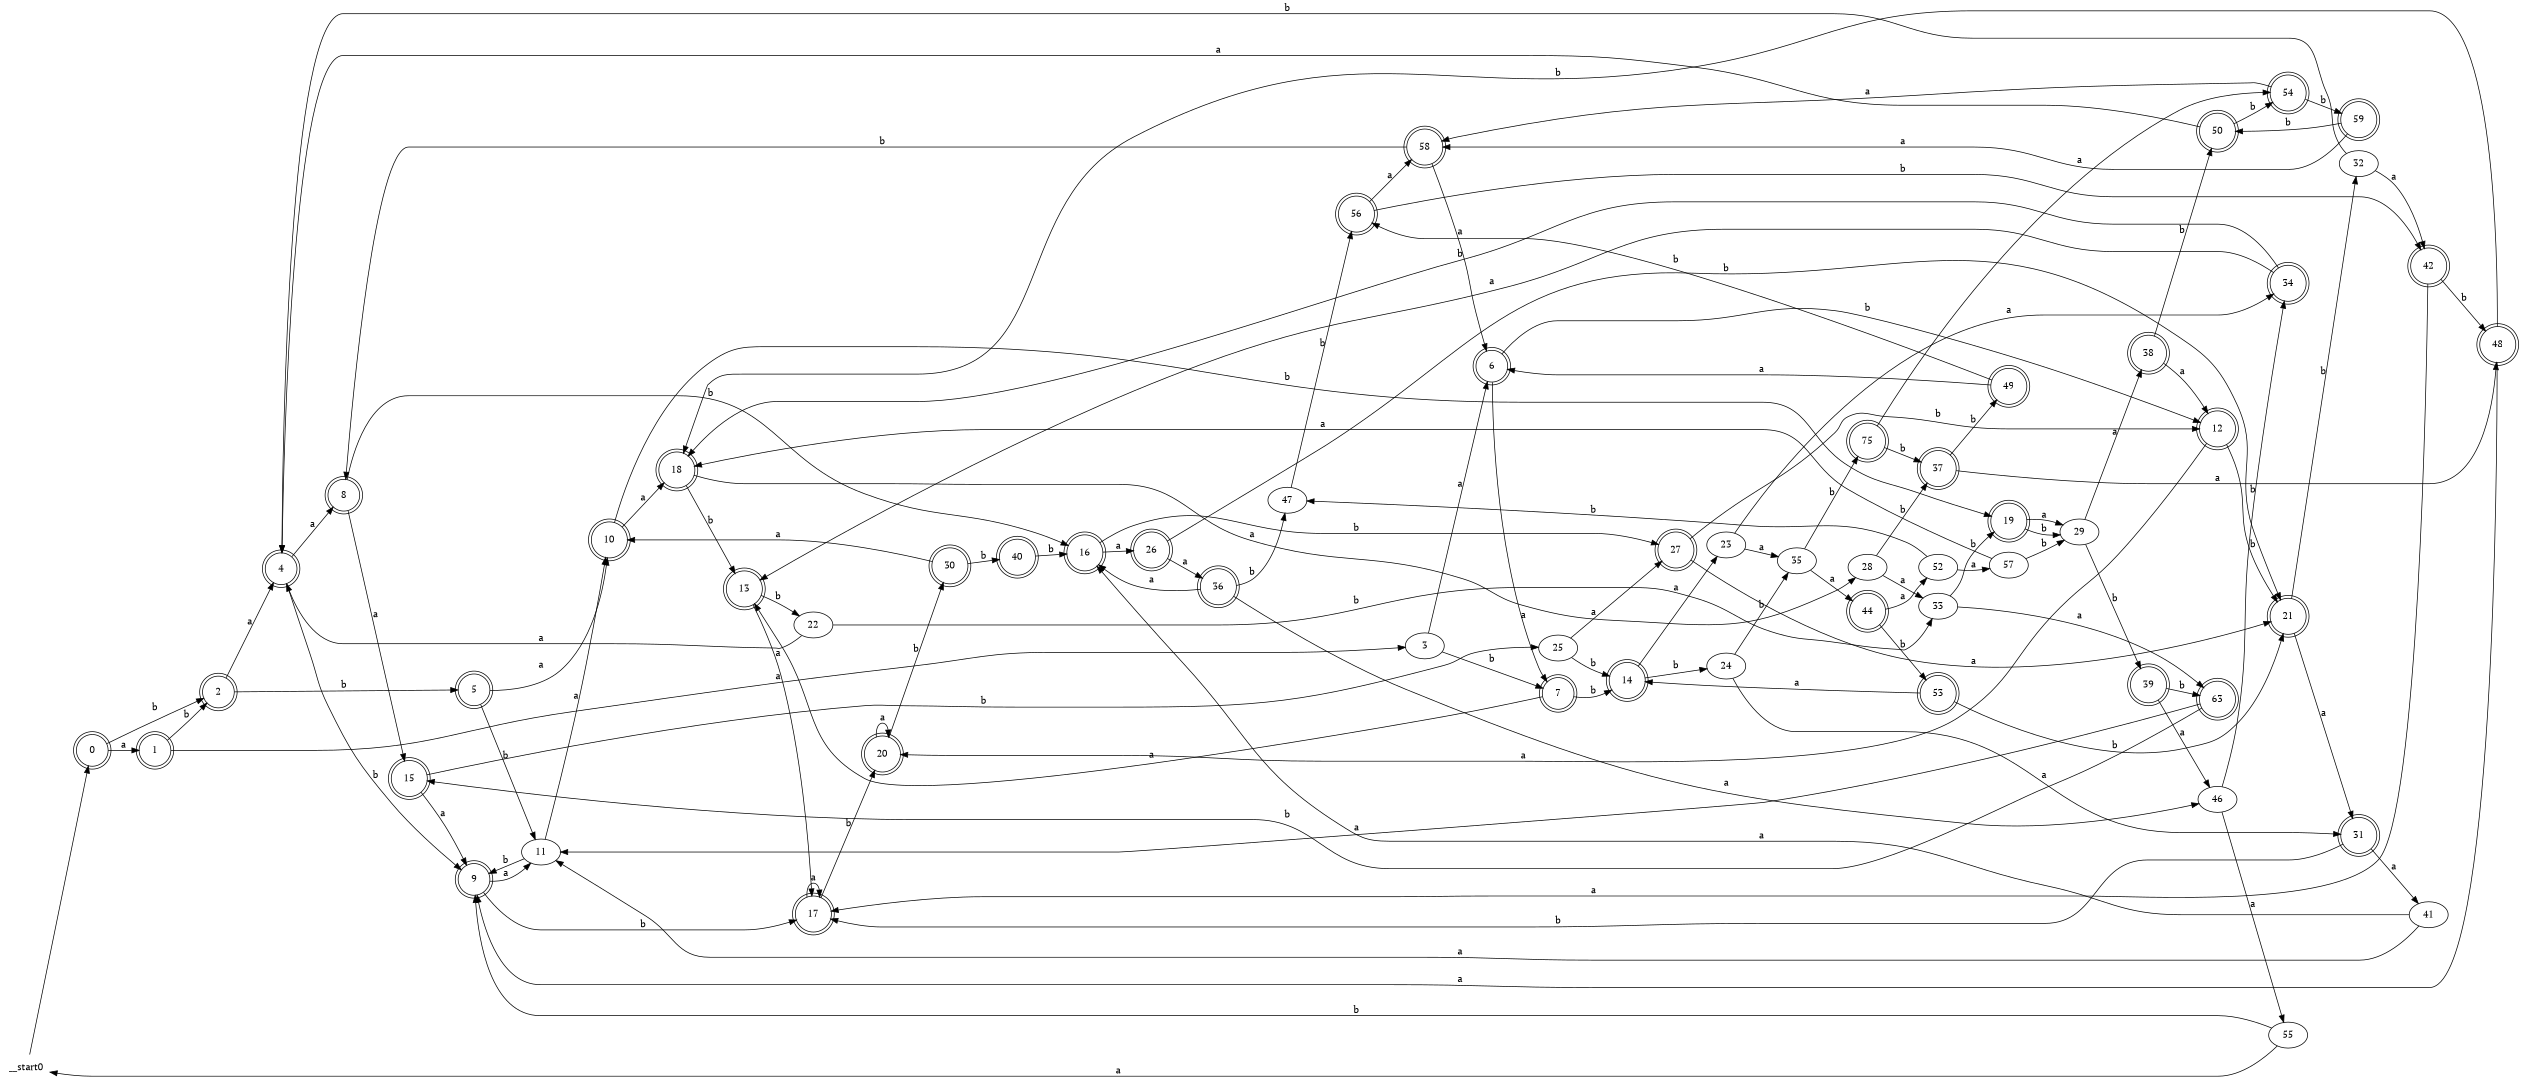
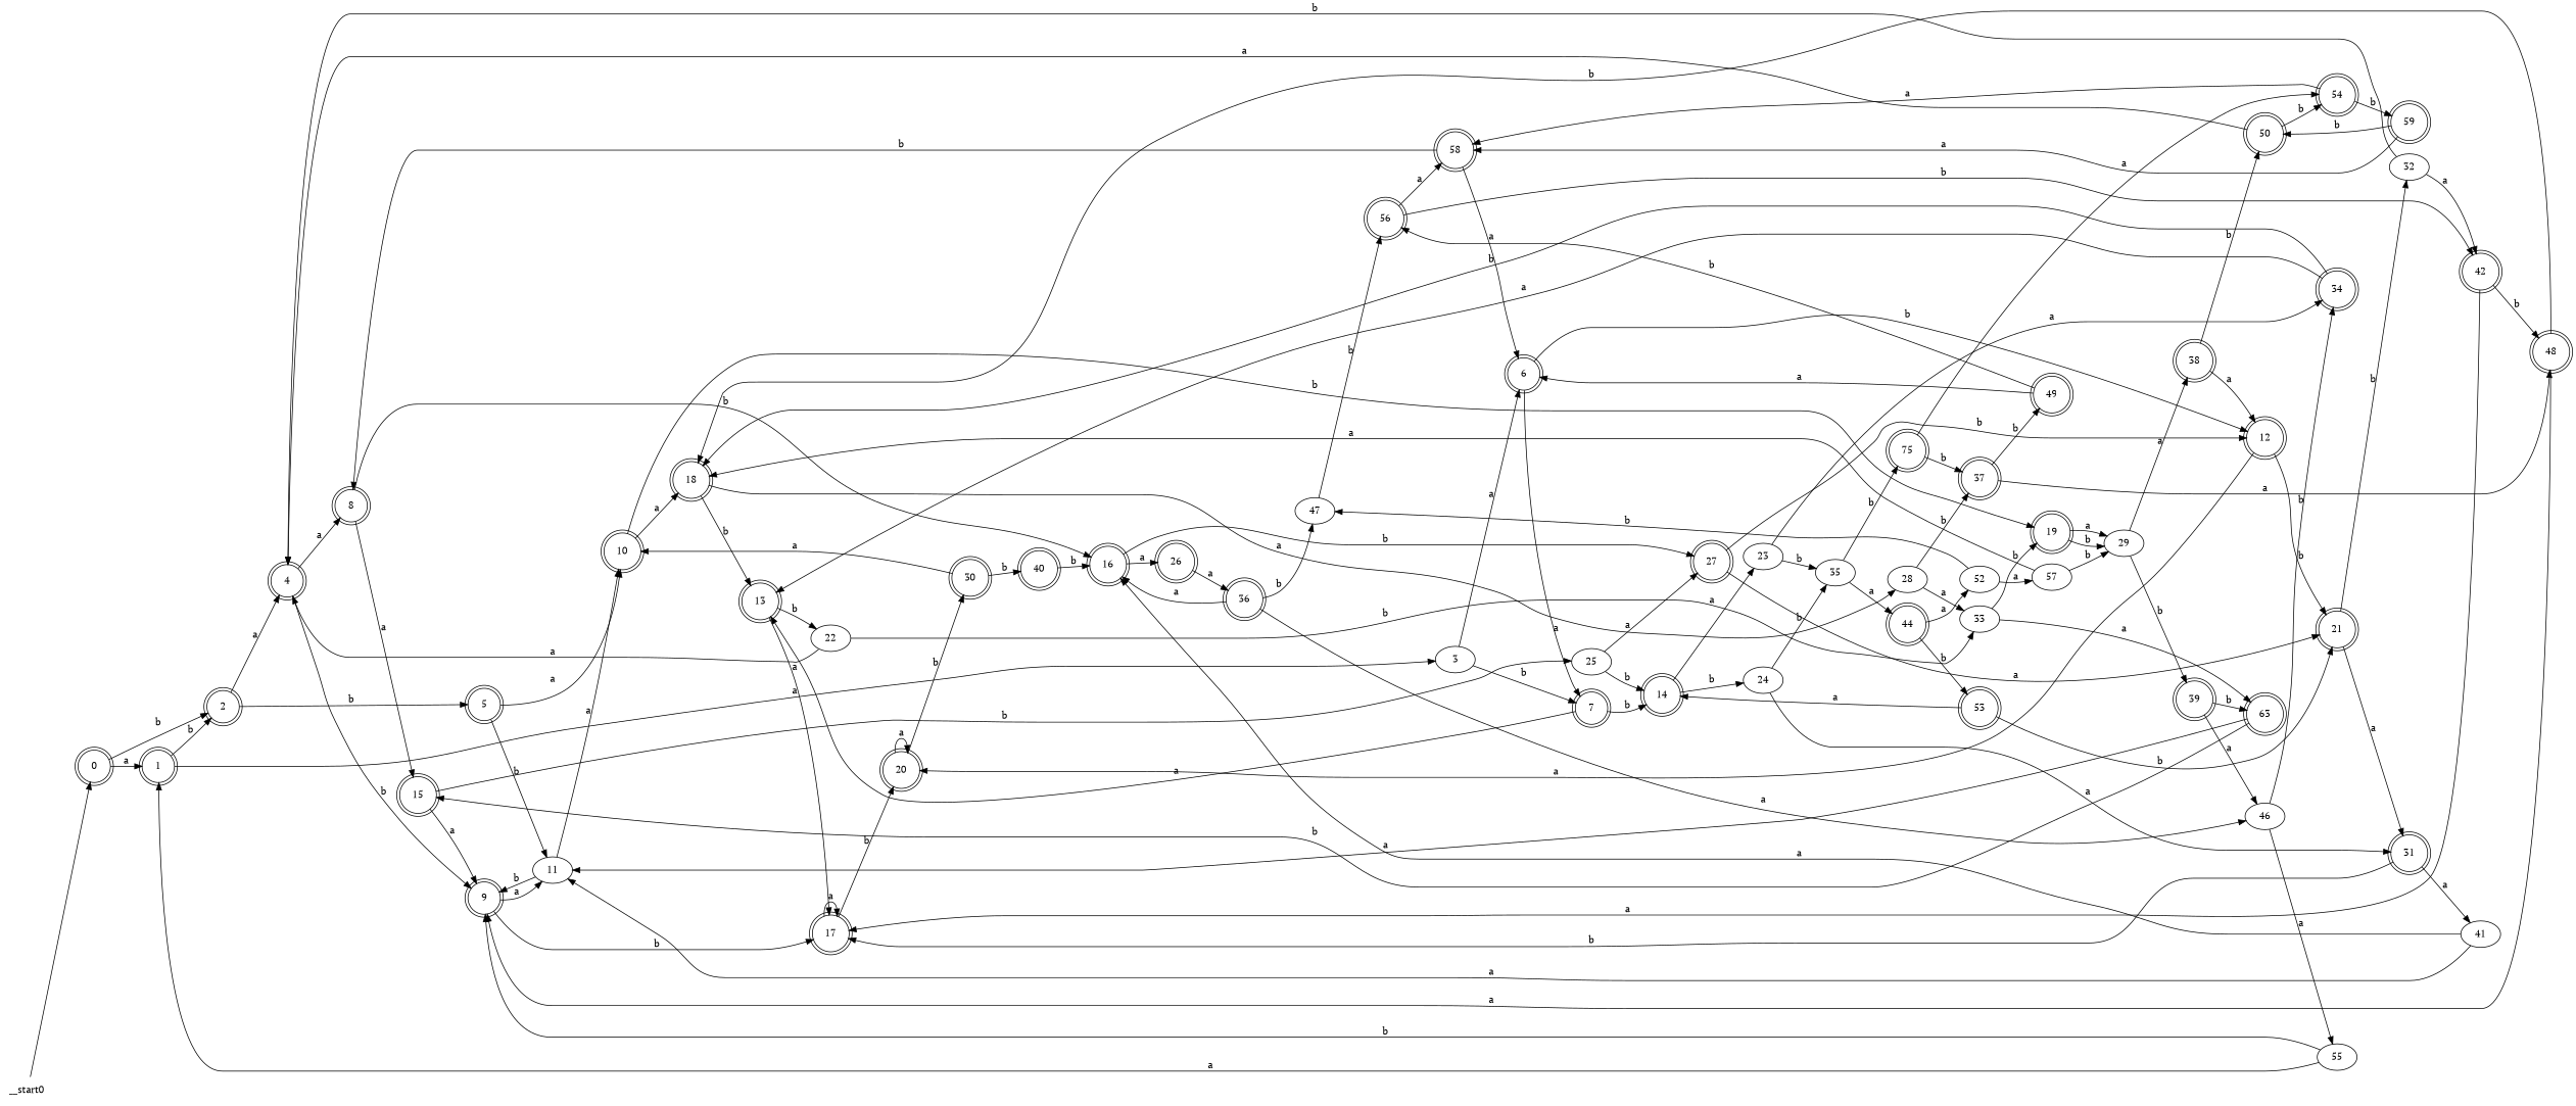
  digraph {
    fontname="PT Serif"
    rankdir=LR
    node [fontname="PT Serif" shape=doublecircle]
    edge [fontname="PT Serif"]
    __start0 [shape=none]
    0
    1
    2
    3 [shape=""]
    4
    5
    6
    7
    8
    9
    10
    11 [shape=""]
    12
    13
    14
    15
    16
    17
    18
    19
    20
    21
    22 [shape=""]
    23 [shape=""]
    24 [shape=""]
    25 [shape=""]
    26
    27
    28 [shape=""]
    29 [shape=""]
    30
    31
    32 [shape=""]
    33 [shape=""]
    34
    35 [shape=""]
    36
    37
    38
    39
    40
    41 [shape=""]
    42
    n45 [label=63]
    44
    n47 [label=75]
    46 [shape=""]
    47 [shape=""]
    48
    49
    50
    52 [shape=""]
    53
    54
    55 [shape=""]
    56
    57 [shape=""]
    58
    59
    __start0 -> 0
    0 -> 1 [label=a]
    0 -> 2 [label=b]
    1 -> 2 [label=b]
    1 -> 3 [label=a]
    2 -> 4 [label=a]
    2 -> 5 [label=b]
    3 -> 6 [label=a]
    3 -> 7 [label=b]
    4 -> 8 [label=a]
    4 -> 9 [label=b]
    5 -> 10 [label=a]
    5 -> 11 [label=b]
    6 -> 7 [label=a]
    6 -> 12 [label=b]
    7 -> 13 [label=a]
    7 -> 14 [label=b]
    8 -> 15 [label=a]
    8 -> 16 [label=b]
    9 -> 11 [label=a]
    9 -> 17 [label=b]
    10 -> 18 [label=a]
    10 -> 19 [label=b]
    11 -> 9 [label=b]
    11 -> 10 [label=a]
    12 -> 20 [label=a]
    12 -> 21 [label=b]
    13 -> 17 [label=a]
    13 -> 22 [label=b]
    14 -> 23 [label=a]
    14 -> 24 [label=b]
    15 -> 9 [label=a]
    15 -> 25 [label=b]
    16 -> 26 [label=a]
    16 -> 27 [label=b]
    17 -> 17 [label=a]
    17 -> 20 [label=b]
    18 -> 13 [label=b]
    18 -> 28 [label=a]
    19 -> 29 [label=a]
    19 -> 29 [label=b]
    20 -> 20 [label=a]
    20 -> 30 [label=b]
    21 -> 31 [label=a]
    21 -> 32 [label=b]
    22 -> 4 [label=a]
    22 -> 33 [label=b]
    23 -> 34 [label=a]
-   23 -> 35 [label=a]
+   23 -> 35 [label=b]
    24 -> 31 [label=a]
    24 -> 35 [label=b]
    25 -> 14 [label=b]
    25 -> 27 [label=a]
-   26 -> 21 [label=b]
    26 -> 36 [label=a]
    27 -> 12 [label=b]
    27 -> 21 [label=a]
    28 -> 33 [label=a]
    28 -> 37 [label=b]
    29 -> 38 [label=a]
    29 -> 39 [label=b]
    30 -> 10 [label=a]
    30 -> 40 [label=b]
    31 -> 17 [label=b]
    31 -> 41 [label=a]
    32 -> 4 [label=b]
    32 -> 42 [label=a]
    33 -> 19 [label=b]
    33 -> n45 [label=a]
    34 -> 13 [label=a]
    34 -> 18 [label=b]
    35 -> 44 [label=a]
    35 -> n47 [label=b]
    36 -> 16 [label=a]
    36 -> 46 [label=a]
    36 -> 47 [label=b]
    37 -> 48 [label=a]
    37 -> 49 [label=b]
    38 -> 12 [label=a]
    38 -> 50 [label=b]
    39 -> n45 [label=b]
    39 -> 46 [label=a]
    40 -> 16 [label=b]
    41 -> 11 [label=a]
    41 -> 16 [label=a]
    42 -> 17 [label=a]
    42 -> 48 [label=b]
    n45 -> 11 [label=a]
    n45 -> 15 [label=b]
    44 -> 52 [label=a]
    44 -> 53 [label=b]
    n47 -> 37 [label=b]
    n47 -> 54 [label=a]
    46 -> 34 [label=b]
    46 -> 55 [label=a]
    47 -> 56 [label=b]
    48 -> 9 [label=a]
    48 -> 18 [label=b]
    49 -> 6 [label=a]
    49 -> 56 [label=b]
    50 -> 4 [label=a]
    50 -> 54 [label=b]
    52 -> 47 [label=b]
    52 -> 57 [label=a]
    53 -> 14 [label=a]
    53 -> 21 [label=b]
    54 -> 58 [label=a]
    54 -> 59 [label=b]
-   55 -> __start0 [label=a]
+   55 -> 1 [label=a]
    55 -> 9 [label=b]
    56 -> 42 [label=b]
    56 -> 58 [label=a]
    57 -> 18 [label=a]
    57 -> 29 [label=b]
    58 -> 6 [label=a]
    58 -> 8 [label=b]
    59 -> 50 [label=b]
    59 -> 58 [label=a]
  }
